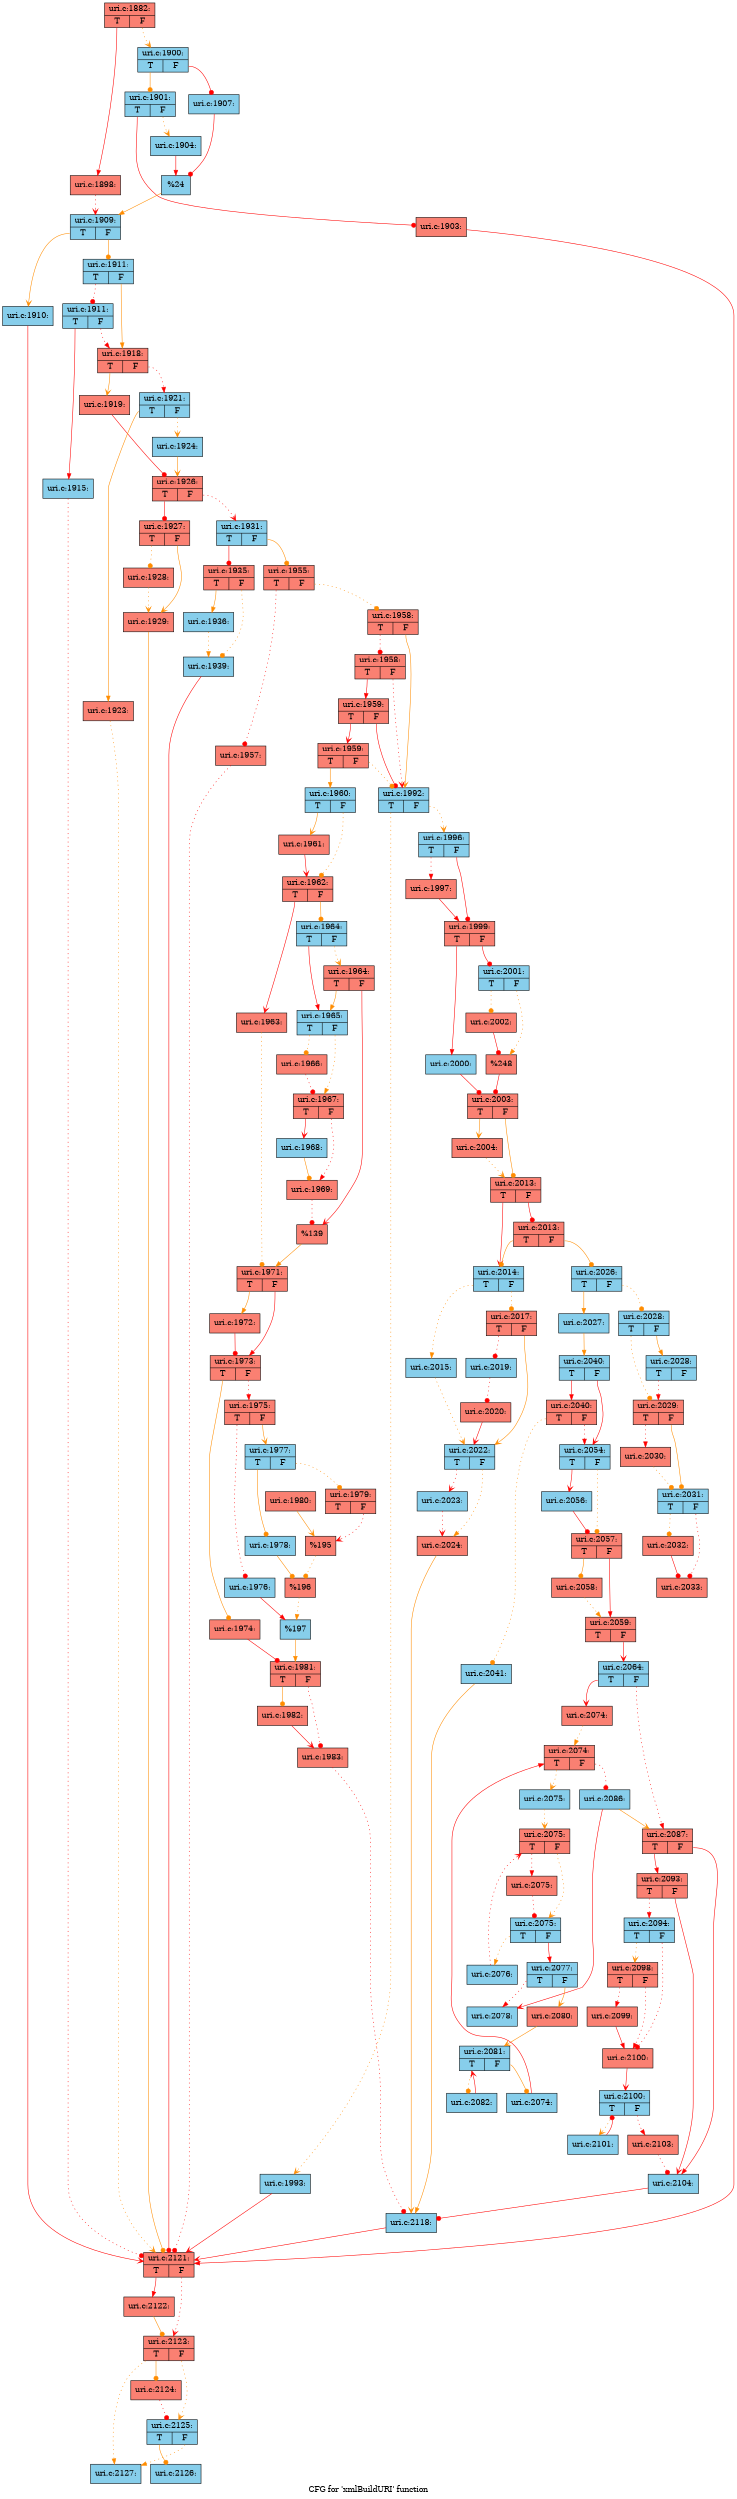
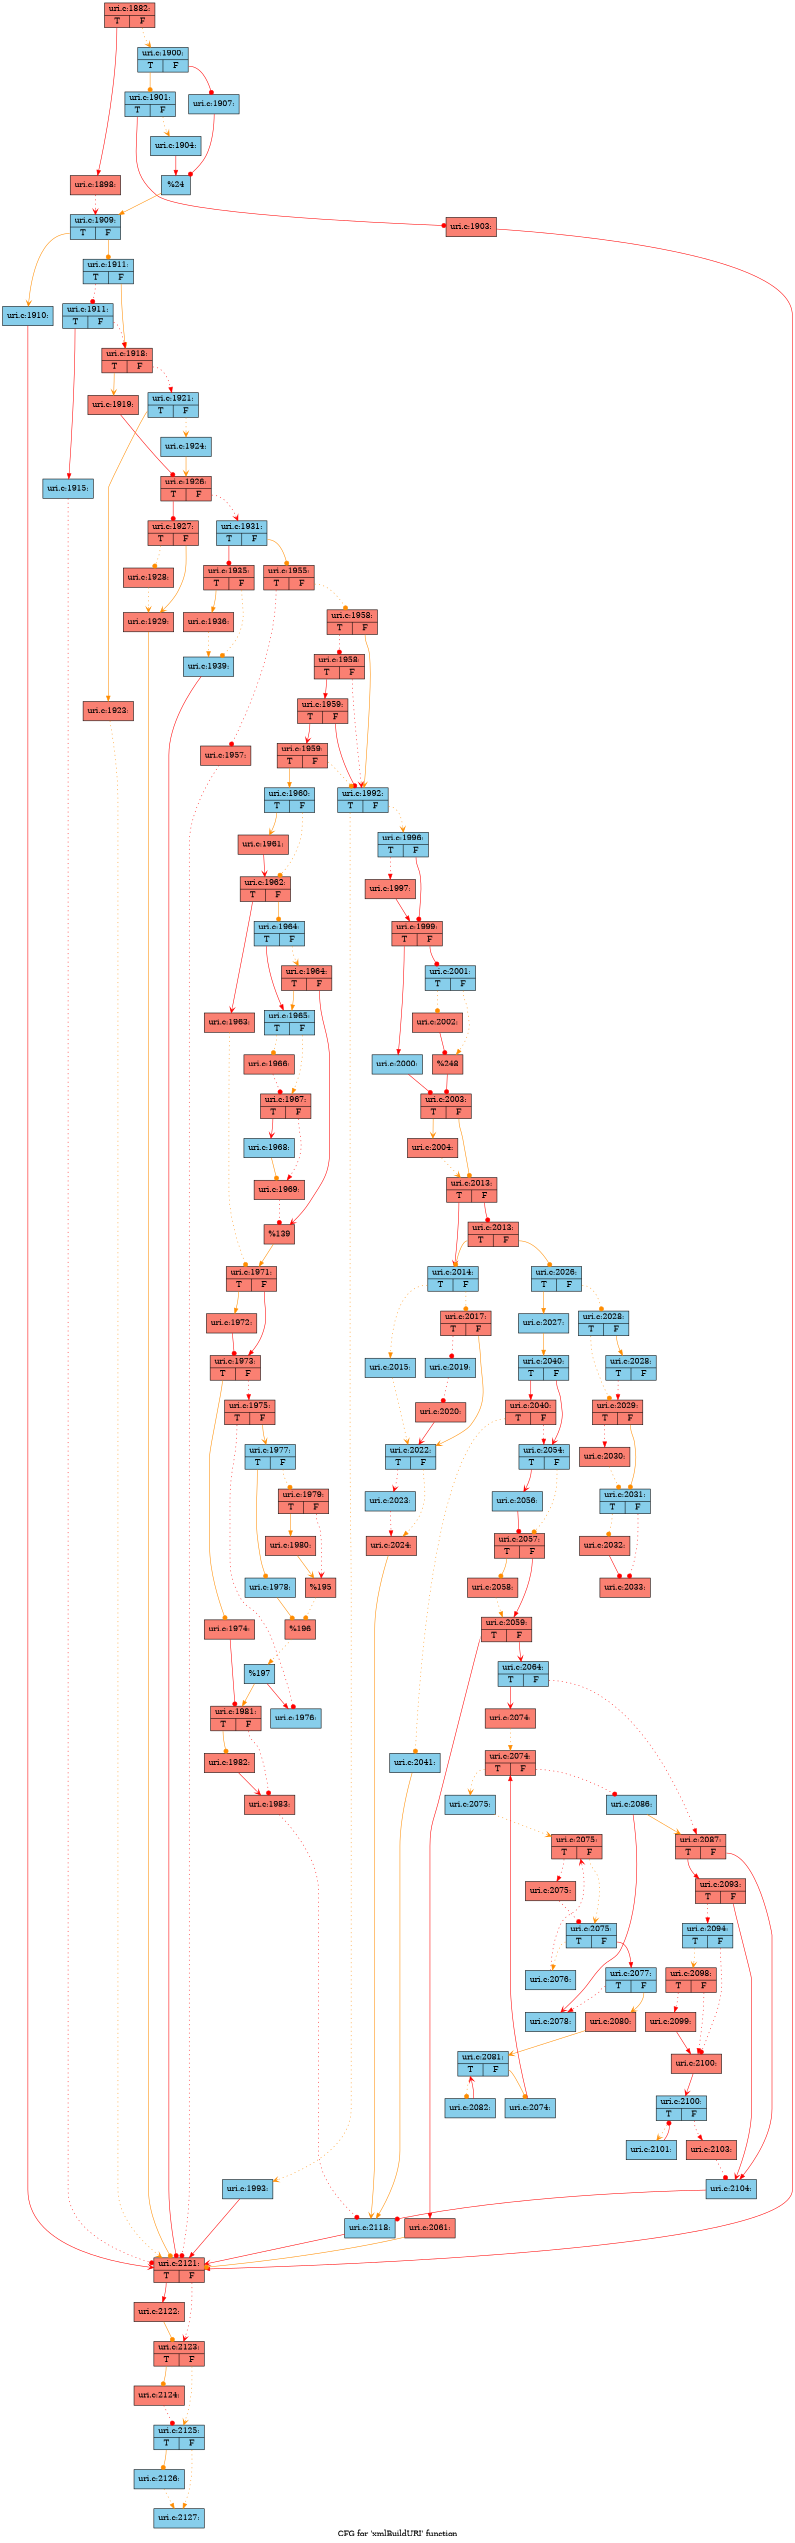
  digraph {
    label="CFG for 'xmlBuildURI' function"
    node [fillcolor=salmon shape=record style=filled]
    edge [arrowhead=dot color=red style=solid]
    n1 [label="{uri.c:1882:|{<s0>T|<s1>F}}"]
    n2 [label="{uri.c:1898:}"]
    n3 [fillcolor=skyblue label="{uri.c:1900:|{<s0>T|<s1>F}}"]
    n4 [fillcolor=skyblue label="{uri.c:1909:|{<s0>T|<s1>F}}"]
    n5 [fillcolor=skyblue label="{uri.c:1901:|{<s0>T|<s1>F}}"]
    n6 [fillcolor=skyblue label="{uri.c:1907:}"]
    n7 [fillcolor=skyblue label="{uri.c:1910:}"]
    n8 [fillcolor=skyblue label="{uri.c:1911:|{<s0>T|<s1>F}}"]
    n9 [label="{uri.c:1903:}"]
    n10 [fillcolor=skyblue label="{uri.c:1904:}"]
    n11 [fillcolor=skyblue label="{%24}"]
    n12 [label="{uri.c:2121:|{<s0>T|<s1>F}}"]
    n13 [fillcolor=skyblue label="{uri.c:1911:|{<s0>T|<s1>F}}"]
    n14 [label="{uri.c:1918:|{<s0>T|<s1>F}}"]
    n15 [label="{uri.c:2122:}"]
    n16 [label="{uri.c:2123:|{<s0>T|<s1>F}}"]
    n17 [label="{uri.c:2124:}"]
    n18 [fillcolor=skyblue label="{uri.c:2125:|{<s0>T|<s1>F}}"]
    n19 [fillcolor=skyblue label="{uri.c:1915:}"]
    n20 [label="{uri.c:1919:}"]
    n21 [fillcolor=skyblue label="{uri.c:1921:|{<s0>T|<s1>F}}"]
    n22 [label="{uri.c:1926:|{<s0>T|<s1>F}}"]
    n23 [label="{uri.c:1923:}"]
    n24 [fillcolor=skyblue label="{uri.c:1924:}"]
    n25 [label="{uri.c:1927:|{<s0>T|<s1>F}}"]
    n26 [fillcolor=skyblue label="{uri.c:1931:|{<s0>T|<s1>F}}"]
    n27 [label="{uri.c:1928:}"]
    n28 [label="{uri.c:1929:}"]
    n29 [label="{uri.c:1935:|{<s0>T|<s1>F}}"]
    n30 [label="{uri.c:1955:|{<s0>T|<s1>F}}"]
-   n31 [fillcolor=skyblue label="{uri.c:1936:}"]
+   n31 [label="{uri.c:1936:}"]
    n32 [fillcolor=skyblue label="{uri.c:1939:}"]
    n33 [label="{uri.c:1957:}"]
    n34 [label="{uri.c:1958:|{<s0>T|<s1>F}}"]
    n35 [label="{uri.c:1958:|{<s0>T|<s1>F}}"]
    n36 [fillcolor=skyblue label="{uri.c:1992:|{<s0>T|<s1>F}}"]
    n37 [label="{uri.c:1959:|{<s0>T|<s1>F}}"]
    n38 [fillcolor=skyblue label="{uri.c:1993:}"]
    n39 [fillcolor=skyblue label="{uri.c:1996:|{<s0>T|<s1>F}}"]
    n40 [label="{uri.c:1959:|{<s0>T|<s1>F}}"]
    n41 [label="{uri.c:1997:}"]
    n42 [label="{uri.c:1999:|{<s0>T|<s1>F}}"]
    n43 [fillcolor=skyblue label="{uri.c:1960:|{<s0>T|<s1>F}}"]
    n44 [label="{uri.c:1961:}"]
    n45 [label="{uri.c:1962:|{<s0>T|<s1>F}}"]
    n46 [label="{uri.c:1963:}"]
    n47 [fillcolor=skyblue label="{uri.c:1964:|{<s0>T|<s1>F}}"]
    n48 [label="{uri.c:1971:|{<s0>T|<s1>F}}"]
    n49 [fillcolor=skyblue label="{uri.c:1965:|{<s0>T|<s1>F}}"]
    n50 [label="{uri.c:1964:|{<s0>T|<s1>F}}"]
    n51 [label="{uri.c:1972:}"]
    n52 [label="{uri.c:1973:|{<s0>T|<s1>F}}"]
    n53 [label="{uri.c:1966:}"]
    n54 [label="{uri.c:1967:|{<s0>T|<s1>F}}"]
    n55 [label="{%139}"]
    n56 [label="{uri.c:1974:}"]
    n57 [label="{uri.c:1975:|{<s0>T|<s1>F}}"]
    n58 [fillcolor=skyblue label="{uri.c:1968:}"]
    n59 [label="{uri.c:1969:}"]
    n60 [label="{uri.c:1981:|{<s0>T|<s1>F}}"]
    n61 [fillcolor=skyblue label="{uri.c:1976:}"]
    n62 [fillcolor=skyblue label="{uri.c:1977:|{<s0>T|<s1>F}}"]
    n63 [label="{uri.c:1982:}"]
    n64 [label="{uri.c:1983:}"]
    n65 [fillcolor=skyblue label="{%197}"]
    n66 [fillcolor=skyblue label="{uri.c:1978:}"]
    n67 [label="{uri.c:1979:|{<s0>T|<s1>F}}"]
    n68 [fillcolor=skyblue label="{uri.c:2118:}"]
    n69 [label="{%196}"]
    n70 [label="{uri.c:1980:}"]
    n71 [label="{%195}"]
    n72 [fillcolor=skyblue label="{uri.c:2000:}"]
    n73 [fillcolor=skyblue label="{uri.c:2001:|{<s0>T|<s1>F}}"]
    n74 [label="{uri.c:2003:|{<s0>T|<s1>F}}"]
    n75 [label="{uri.c:2002:}"]
    n76 [label="{%248}"]
    n77 [label="{uri.c:2004:}"]
    n78 [label="{uri.c:2013:|{<s0>T|<s1>F}}"]
    n79 [fillcolor=skyblue label="{uri.c:2014:|{<s0>T|<s1>F}}"]
    n80 [label="{uri.c:2013:|{<s0>T|<s1>F}}"]
    n81 [fillcolor=skyblue label="{uri.c:2015:}"]
    n82 [label="{uri.c:2017:|{<s0>T|<s1>F}}"]
    n83 [fillcolor=skyblue label="{uri.c:2026:|{<s0>T|<s1>F}}"]
    n84 [fillcolor=skyblue label="{uri.c:2022:|{<s0>T|<s1>F}}"]
    n85 [fillcolor=skyblue label="{uri.c:2019:}"]
    n86 [fillcolor=skyblue label="{uri.c:2027:}"]
    n87 [fillcolor=skyblue label="{uri.c:2028:|{<s0>T|<s1>F}}"]
    n88 [fillcolor=skyblue label="{uri.c:2040:|{<s0>T|<s1>F}}"]
    n89 [label="{uri.c:2029:|{<s0>T|<s1>F}}"]
    n90 [fillcolor=skyblue label="{uri.c:2028:|{<s0>T|<s1>F}}"]
    n91 [fillcolor=skyblue label="{uri.c:2023:}"]
    n92 [label="{uri.c:2024:}"]
    n93 [label="{uri.c:2020:}"]
    n94 [label="{uri.c:2040:|{<s0>T|<s1>F}}"]
    n95 [fillcolor=skyblue label="{uri.c:2054:|{<s0>T|<s1>F}}"]
    n96 [label="{uri.c:2030:}"]
    n97 [fillcolor=skyblue label="{uri.c:2031:|{<s0>T|<s1>F}}"]
    n98 [fillcolor=skyblue label="{uri.c:2041:}"]
    n99 [fillcolor=skyblue label="{uri.c:2056:}"]
    n100 [label="{uri.c:2057:|{<s0>T|<s1>F}}"]
    n101 [label="{uri.c:2032:}"]
    n102 [label="{uri.c:2033:}"]
    n103 [label="{uri.c:2058:}"]
    n104 [label="{uri.c:2059:|{<s0>T|<s1>F}}"]
+   n105 [label="{uri.c:2061:}"]
    n106 [fillcolor=skyblue label="{uri.c:2064:|{<s0>T|<s1>F}}"]
    n107 [label="{uri.c:2074:}"]
    n108 [label="{uri.c:2087:|{<s0>T|<s1>F}}"]
    n109 [label="{uri.c:2074:|{<s0>T|<s1>F}}"]
    n110 [label="{uri.c:2093:|{<s0>T|<s1>F}}"]
    n111 [fillcolor=skyblue label="{uri.c:2104:}"]
    n112 [fillcolor=skyblue label="{uri.c:2075:}"]
    n113 [fillcolor=skyblue label="{uri.c:2086:}"]
    n114 [fillcolor=skyblue label="{uri.c:2094:|{<s0>T|<s1>F}}"]
    n115 [label="{uri.c:2075:|{<s0>T|<s1>F}}"]
    n116 [fillcolor=skyblue label="{uri.c:2078:}"]
    n117 [label="{uri.c:2075:}"]
    n118 [fillcolor=skyblue label="{uri.c:2075:|{<s0>T|<s1>F}}"]
    n119 [fillcolor=skyblue label="{uri.c:2076:}"]
    n120 [fillcolor=skyblue label="{uri.c:2077:|{<s0>T|<s1>F}}"]
    n121 [label="{uri.c:2080:}"]
    n122 [fillcolor=skyblue label="{uri.c:2081:|{<s0>T|<s1>F}}"]
    n123 [fillcolor=skyblue label="{uri.c:2082:}"]
    n124 [fillcolor=skyblue label="{uri.c:2074:}"]
    n125 [label="{uri.c:2098:|{<s0>T|<s1>F}}"]
    n126 [label="{uri.c:2100:}"]
    n127 [label="{uri.c:2099:}"]
    n128 [fillcolor=skyblue label="{uri.c:2100:|{<s0>T|<s1>F}}"]
    n129 [fillcolor=skyblue label="{uri.c:2101:}"]
    n130 [label="{uri.c:2103:}"]
    n131 [fillcolor=skyblue label="{uri.c:2126:}"]
    n132 [fillcolor=skyblue label="{uri.c:2127:}"]
    n1 -> n2 [arrowhead=normal tailport=s0]
    n1 -> n3 [arrowhead=vee color=darkorange style=dotted tailport=s1]
    n2 -> n4 [arrowhead=vee style=dotted]
    n3 -> n5 [color=darkorange tailport=s0]
    n3 -> n6 [tailport=s1]
    n4 -> n7 [arrowhead=vee color=darkorange tailport=s0]
    n4 -> n8 [color=darkorange tailport=s1]
    n5 -> n9 [tailport=s0]
    n5 -> n10 [arrowhead=vee color=darkorange style=dotted tailport=s1]
    n6 -> n11
    n7 -> n12 [arrowhead=vee]
    n8 -> n13 [style=dotted tailport=s0]
    n8 -> n14 [arrowhead=normal color=darkorange tailport=s1]
    n9 -> n12 [arrowhead=normal]
    n10 -> n11 [arrowhead=normal]
    n11 -> n4 [arrowhead=normal color=darkorange]
    n12 -> n15 [arrowhead=normal tailport=s0]
    n12 -> n16 [arrowhead=vee style=dotted tailport=s1]
    n13 -> n14 [arrowhead=normal style=dotted tailport=s1]
    n13 -> n19 [arrowhead=normal tailport=s0]
    n14 -> n20 [arrowhead=vee color=darkorange tailport=s0]
    n14 -> n21 [arrowhead=normal style=dotted tailport=s1]
    n15 -> n16 [color=darkorange]
    n16 -> n17 [color=darkorange tailport=s0]
    n16 -> n18 [arrowhead=vee color=darkorange style=dotted tailport=s1]
    n17 -> n18 [style=dotted]
    n18 -> n131 [color=darkorange tailport=s0]
    n18 -> n132 [arrowhead=normal color=darkorange style=dotted tailport=s1]
    n19 -> n12 [style=dotted]
    n20 -> n22
    n21 -> n23 [arrowhead=normal color=darkorange tailport=s0]
    n21 -> n24 [arrowhead=vee color=darkorange style=dotted tailport=s1]
    n22 -> n25 [tailport=s0]
    n22 -> n26 [arrowhead=vee style=dotted tailport=s1]
    n23 -> n12 [arrowhead=vee color=darkorange style=dotted]
    n24 -> n22 [arrowhead=vee color=darkorange]
    n25 -> n27 [color=darkorange style=dotted tailport=s0]
    n25 -> n28 [arrowhead=vee color=darkorange tailport=s1]
    n26 -> n29 [tailport=s0]
    n26 -> n30 [color=darkorange tailport=s1]
    n27 -> n28 [arrowhead=vee color=darkorange style=dotted]
    n28 -> n12 [color=darkorange]
    n29 -> n31 [arrowhead=normal color=darkorange tailport=s0]
    n29 -> n32 [color=darkorange style=dotted tailport=s1]
    n30 -> n33 [style=dotted tailport=s0]
    n30 -> n34 [color=darkorange style=dotted tailport=s1]
    n31 -> n32 [arrowhead=normal color=darkorange style=dotted]
    n32 -> n12
    n33 -> n12 [style=dotted]
    n34 -> n35 [style=dotted tailport=s0]
    n34 -> n36 [arrowhead=vee color=darkorange tailport=s1]
    n35 -> n36 [arrowhead=vee style=dotted tailport=s1]
    n35 -> n37 [arrowhead=normal tailport=s0]
    n36 -> n38 [arrowhead=vee color=darkorange style=dotted tailport=s0]
    n36 -> n39 [arrowhead=vee color=darkorange style=dotted tailport=s1]
    n37 -> n36 [tailport=s1]
    n37 -> n40 [arrowhead=vee tailport=s0]
-   n38 -> n12 [arrowhead=vee]
+   n38 -> n12 [arrowhead=normal]
    n39 -> n41 [arrowhead=normal style=dotted tailport=s0]
    n39 -> n42 [tailport=s1]
    n40 -> n36 [color=darkorange style=dotted tailport=s1]
    n40 -> n43 [arrowhead=normal color=darkorange tailport=s0]
    n41 -> n42 [arrowhead=normal]
    n42 -> n72 [arrowhead=normal tailport=s0]
    n42 -> n73 [tailport=s1]
    n43 -> n44 [arrowhead=vee color=darkorange tailport=s0]
    n43 -> n45 [color=darkorange style=dotted tailport=s1]
    n44 -> n45 [arrowhead=vee]
    n45 -> n46 [arrowhead=vee tailport=s0]
    n45 -> n47 [color=darkorange tailport=s1]
    n46 -> n48 [color=darkorange style=dotted]
    n47 -> n49 [arrowhead=normal tailport=s0]
    n47 -> n50 [arrowhead=vee color=darkorange style=dotted tailport=s1]
    n48 -> n51 [arrowhead=normal color=darkorange tailport=s0]
    n48 -> n52 [arrowhead=normal tailport=s1]
    n49 -> n53 [color=darkorange style=dotted tailport=s0]
    n49 -> n54 [arrowhead=normal color=darkorange style=dotted tailport=s1]
    n50 -> n49 [arrowhead=normal color=darkorange tailport=s0]
    n50 -> n55 [arrowhead=vee tailport=s1]
    n51 -> n52
    n52 -> n56 [color=darkorange tailport=s0]
    n52 -> n57 [arrowhead=normal style=dotted tailport=s1]
    n53 -> n54 [style=dotted]
    n54 -> n58 [arrowhead=vee tailport=s0]
    n54 -> n59 [arrowhead=normal style=dotted tailport=s1]
    n55 -> n48 [arrowhead=normal color=darkorange]
    n56 -> n60
    n57 -> n61 [style=dotted tailport=s0]
    n57 -> n62 [arrowhead=vee color=darkorange tailport=s1]
    n58 -> n59 [color=darkorange]
    n59 -> n55 [style=dotted]
    n60 -> n63 [color=darkorange tailport=s0]
    n60 -> n64 [style=dotted tailport=s1]
-   n61 -> n65 [arrowhead=normal]
+   n65 -> n61 [arrowhead=normal]
    n62 -> n66 [color=darkorange tailport=s0]
    n62 -> n67 [color=darkorange style=dotted tailport=s1]
    n63 -> n64 [arrowhead=vee]
    n64 -> n68 [style=dotted]
    n65 -> n60 [arrowhead=normal color=darkorange]
    n66 -> n69 [color=darkorange]
+   n67 -> n70 [arrowhead=normal color=darkorange tailport=s0]
    n67 -> n71 [arrowhead=vee style=dotted tailport=s1]
    n68 -> n12 [arrowhead=vee]
    n69 -> n65 [arrowhead=normal color=darkorange style=dotted]
    n70 -> n71 [arrowhead=vee color=darkorange]
    n71 -> n69 [color=darkorange style=dotted]
    n72 -> n74
    n73 -> n75 [color=darkorange style=dotted tailport=s0]
    n73 -> n76 [arrowhead=normal color=darkorange style=dotted tailport=s1]
    n74 -> n77 [arrowhead=vee color=darkorange tailport=s0]
    n74 -> n78 [color=darkorange tailport=s1]
    n75 -> n76
    n76 -> n74
    n77 -> n78 [arrowhead=vee color=darkorange style=dotted]
    n78 -> n79 [arrowhead=vee tailport=s0]
    n78 -> n80 [tailport=s1]
    n79 -> n81 [arrowhead=normal color=darkorange style=dotted tailport=s0]
    n79 -> n82 [color=darkorange style=dotted tailport=s1]
    n80 -> n79 [color=darkorange tailport=s0]
    n80 -> n83 [color=darkorange tailport=s1]
    n81 -> n84 [arrowhead=vee color=darkorange style=dotted]
    n82 -> n84 [arrowhead=vee color=darkorange tailport=s1]
    n82 -> n85 [style=dotted tailport=s0]
    n83 -> n86 [arrowhead=normal color=darkorange tailport=s0]
    n83 -> n87 [color=darkorange style=dotted tailport=s1]
    n84 -> n91 [arrowhead=vee style=dotted tailport=s0]
    n84 -> n92 [arrowhead=normal color=darkorange style=dotted tailport=s1]
    n85 -> n93 [style=dotted]
    n86 -> n88 [arrowhead=normal color=darkorange]
    n87 -> n89 [color=darkorange style=dotted tailport=s0]
    n87 -> n90 [arrowhead=normal color=darkorange tailport=s1]
    n88 -> n94 [arrowhead=normal tailport=s0]
    n88 -> n95 [arrowhead=vee tailport=s1]
    n89 -> n96 [arrowhead=normal style=dotted tailport=s0]
    n89 -> n97 [color=darkorange tailport=s1]
    n90 -> n89 [arrowhead=normal style=dotted tailport=s0]
-   n91 -> n92 [arrowhead=vee style=dotted]
+   n91 -> n92 [arrowhead=normal style=dotted]
    n92 -> n68 [arrowhead=vee color=darkorange]
    n93 -> n84 [arrowhead=vee]
    n94 -> n95 [arrowhead=normal style=dotted tailport=s1]
    n94 -> n98 [color=darkorange style=dotted tailport=s0]
    n95 -> n99 [arrowhead=vee tailport=s0]
    n95 -> n100 [color=darkorange style=dotted tailport=s1]
    n96 -> n97 [color=darkorange style=dotted]
    n97 -> n101 [color=darkorange style=dotted tailport=s0]
    n97 -> n102 [style=dotted tailport=s1]
    n98 -> n68 [arrowhead=normal color=darkorange]
    n99 -> n100
    n100 -> n103 [color=darkorange tailport=s0]
    n100 -> n104 [arrowhead=normal tailport=s1]
    n101 -> n102
    n103 -> n104 [arrowhead=normal color=darkorange style=dotted]
+   n104 -> n105 [arrowhead=normal tailport=s0]
    n104 -> n106 [arrowhead=vee tailport=s1]
+   n105 -> n12 [color=darkorange]
    n106 -> n107 [arrowhead=vee tailport=s0]
    n106 -> n108 [arrowhead=normal style=dotted tailport=s1]
    n107 -> n109 [arrowhead=normal color=darkorange style=dotted]
    n108 -> n110 [arrowhead=normal tailport=s0]
    n108 -> n111 [arrowhead=normal tailport=s1]
    n109 -> n112 [arrowhead=vee color=darkorange style=dotted tailport=s0]
    n109 -> n113 [style=dotted tailport=s1]
    n110 -> n111 [arrowhead=vee tailport=s1]
    n110 -> n114 [arrowhead=normal style=dotted tailport=s0]
    n111 -> n68
    n112 -> n115 [arrowhead=vee color=darkorange style=dotted]
    n113 -> n108 [arrowhead=vee color=darkorange]
    n113 -> n116 [arrowhead=vee]
    n114 -> n125 [arrowhead=vee color=darkorange style=dotted tailport=s0]
    n114 -> n126 [style=dotted tailport=s1]
    n115 -> n117 [arrowhead=normal style=dotted tailport=s0]
    n115 -> n118 [arrowhead=vee color=darkorange style=dotted tailport=s1]
    n117 -> n118 [style=dotted]
    n118 -> n119 [arrowhead=normal color=darkorange style=dotted tailport=s0]
    n118 -> n120 [arrowhead=normal tailport=s1]
    n119 -> n115 [arrowhead=vee style=dotted]
    n120 -> n116 [arrowhead=normal style=dotted tailport=s0]
    n120 -> n121 [arrowhead=vee color=darkorange tailport=s1]
    n121 -> n122 [arrowhead=vee color=darkorange]
    n122 -> n123 [color=darkorange style=dotted tailport=s0]
    n122 -> n124 [color=darkorange tailport=s1]
    n123 -> n122 [arrowhead=vee]
    n124 -> n109 [arrowhead=normal]
    n125 -> n126 [arrowhead=normal style=dotted tailport=s1]
    n125 -> n127 [arrowhead=normal style=dotted tailport=s0]
    n126 -> n128 [arrowhead=vee]
    n127 -> n126 [arrowhead=normal]
    n128 -> n129 [arrowhead=vee color=darkorange style=dotted tailport=s0]
    n128 -> n130 [arrowhead=normal style=dotted tailport=s1]
    n129 -> n128
    n130 -> n111 [style=dotted]
-   n16 -> n132 [arrowhead=normal color=darkorange style=dotted]
+   n131 -> n132 [arrowhead=normal color=darkorange style=dotted]
  }
